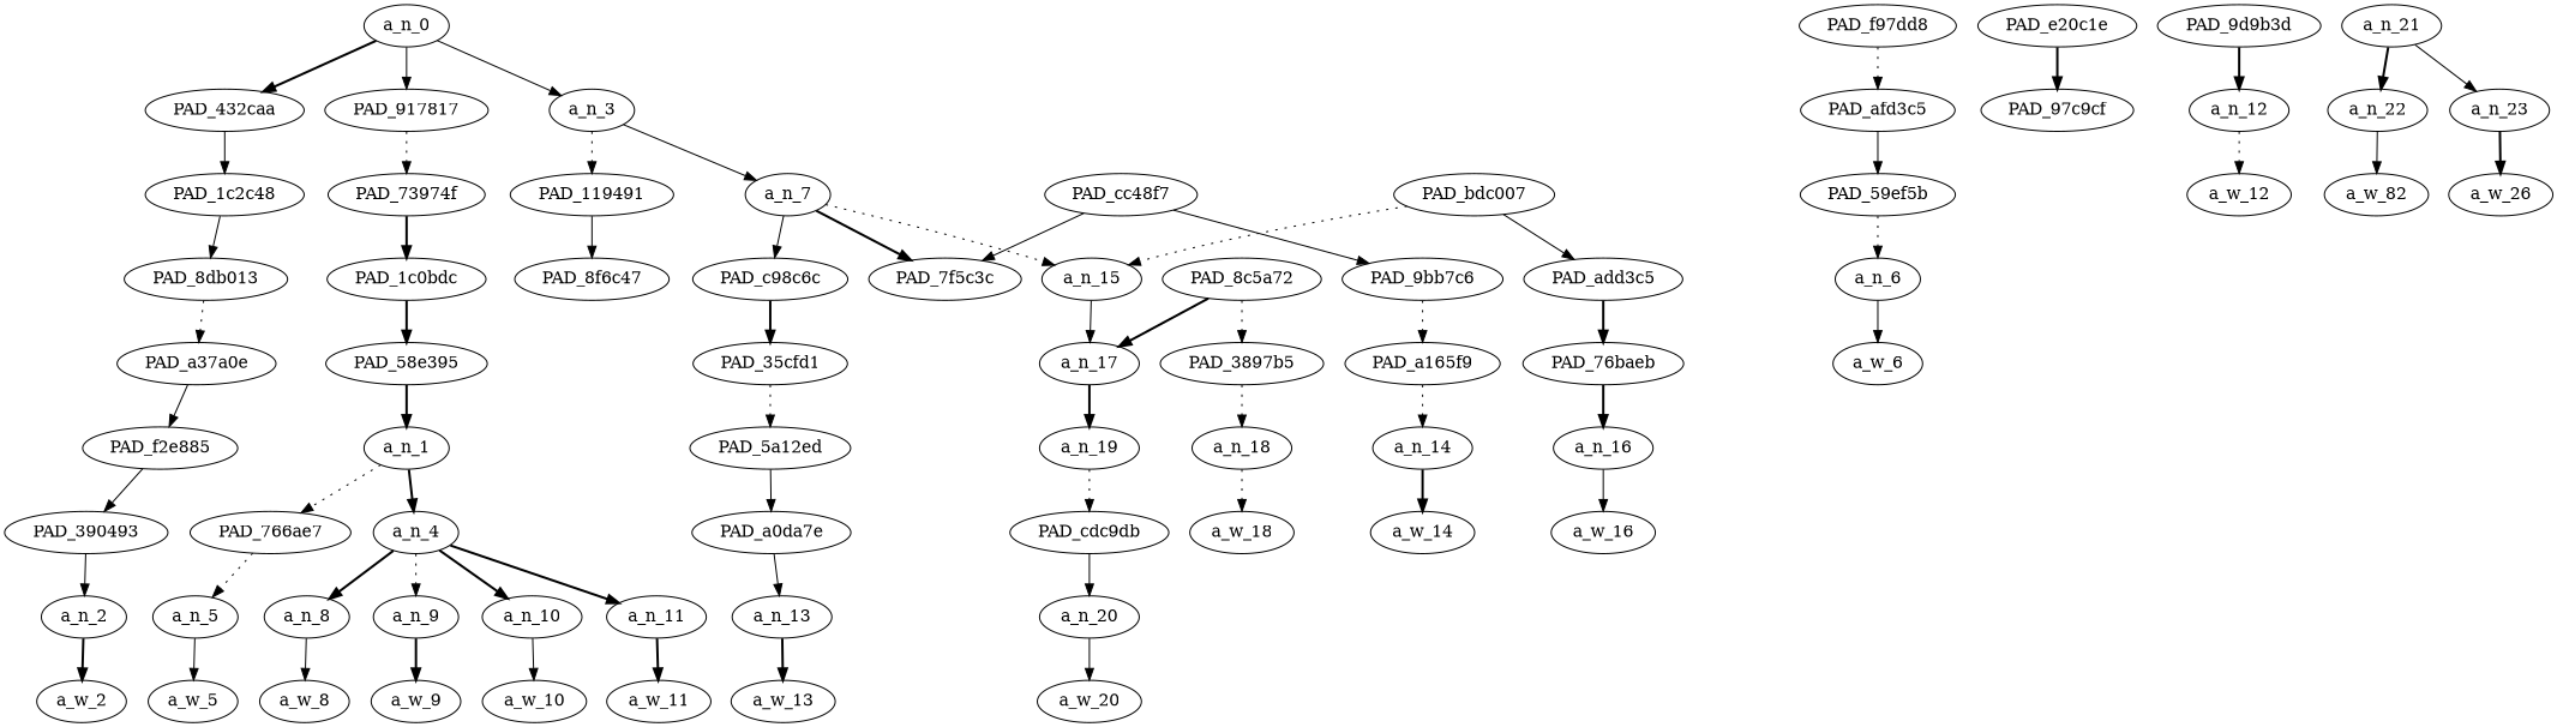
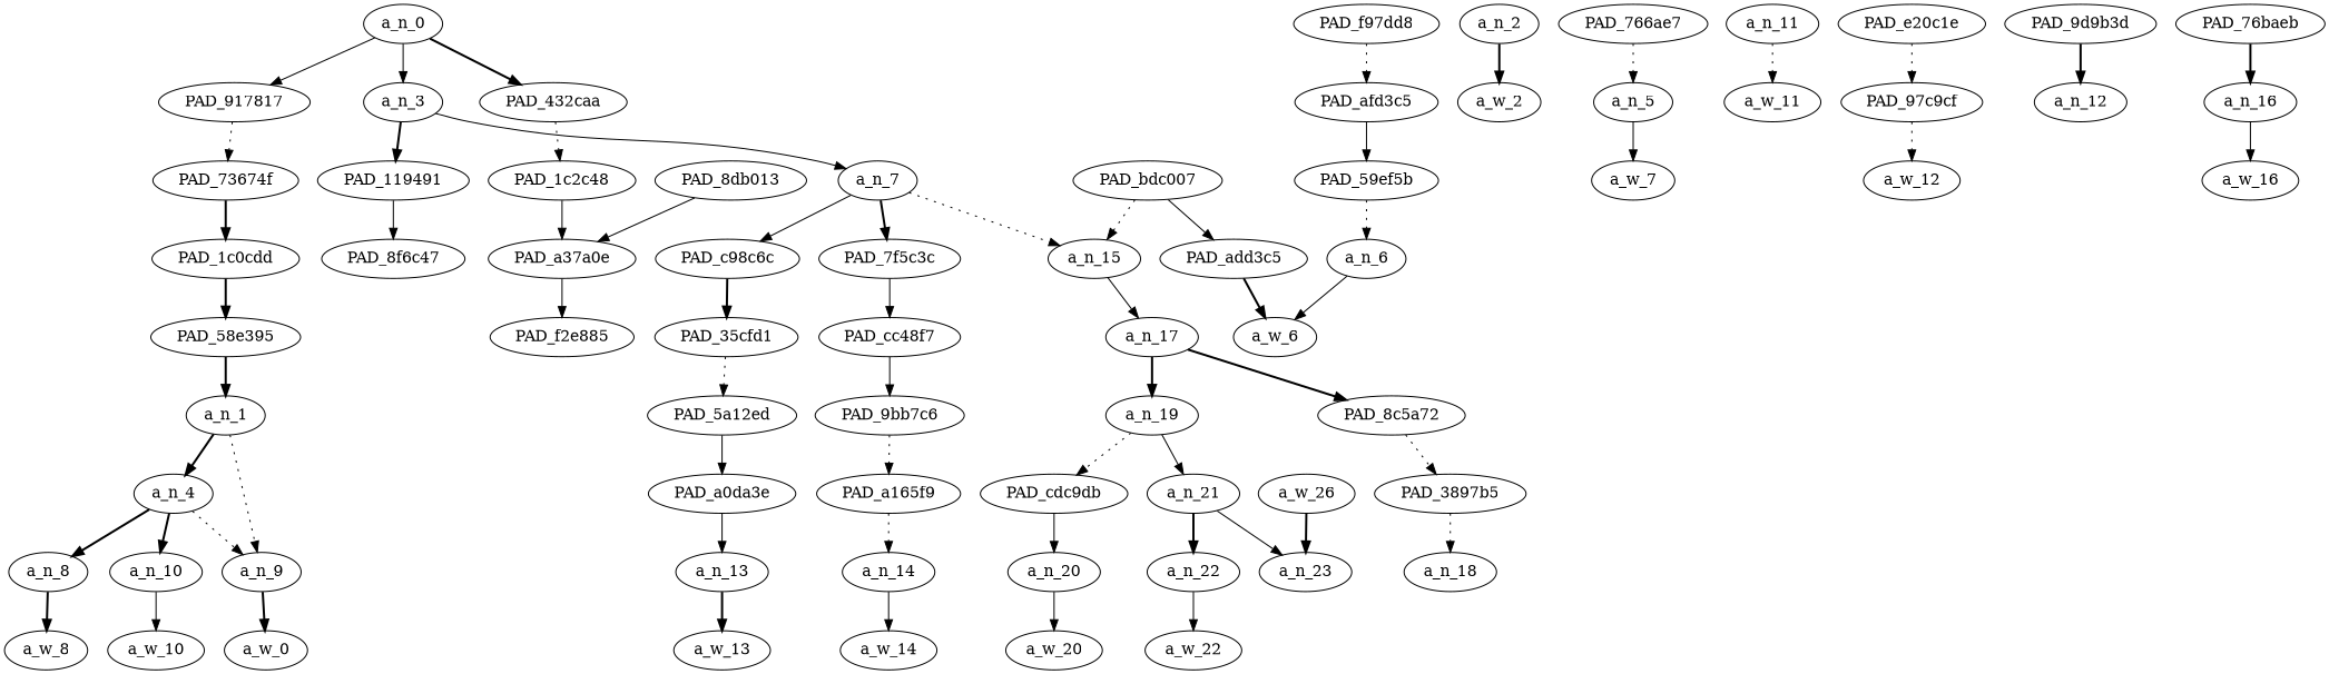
  strict digraph {
    node [div_dir=1 index=0 level=1 text_span="[5]" value=0.03324283]
    edge [style=solid]
    a_n_0 [level=8 text_span="[0, 1, 2, 3, 4, 5, 6, 7, 8, 9, 10, 11, 12, 13, 14]" value=1.00000001]
    PAD_432caa [div_dir=-1 index=1 level=7]
    PAD_917817 [level=7 text_span="[0, 1, 2, 3, 4]" value=0.56632475]
    a_n_3 [index=2 level=7 text_span="[6, 7, 8, 9, 10, 11, 12, 13, 14]" value=0.40019341]
    PAD_1c2c48 [div_dir=-1 index=1 level=6]
-   PAD_73974f [level=6 text_span="[0, 1, 2, 3, 4]" value=0.56632475]
+   PAD_73974f [level=6 text_span="[0, 1, 2, 3, 4]" value=0.56632475 label=PAD_73674f]
    PAD_119491 [index=2 level=6 text_span="[6]" value=0.03899528]
    a_n_7 [index=3 level=6 text_span="[7, 8, 9, 10, 11, 12, 13, 14]" value=0.36114773]
    PAD_8db013 [div_dir=-1 index=1 level=5]
-   PAD_1c0cdd [level=5 text_span="[0, 1, 2, 3, 4]" value=0.56632475 label=PAD_1c0bdc]
+   PAD_1c0cdd [level=5 text_span="[0, 1, 2, 3, 4]" value=0.56632475]
    PAD_8f6c47 [index=2 level=5 text_span="[6]" value=0.03899528]
    PAD_c98c6c [index=4 level=5 text_span="[8]" value=0.03394609]
    PAD_7f5c3c [index=5 level=5 text_span="[9]" value=0.05207604]
    a_n_15 [div_dir=-1 index=6 level=5 text_span="[10, 11, 12, 13, 14]" value=0.21075164]
    PAD_a37a0e [div_dir=-1 index=1 level=4]
    PAD_f2e885 [div_dir=-1 index=1 level=3]
-   PAD_390493 [div_dir=-1 index=2 level=2]
    a_n_2 [div_dir=-1 index=5]
    a_w_2 [div_dir=0 index=5 level=0 value=still]
    PAD_58e395 [level=4 text_span="[0, 1, 2, 3, 4]" value=0.56632475]
    a_n_1 [level=3 text_span="[0, 1, 2, 3, 4]" value=0.56632475]
    PAD_766ae7 [index=1 level=2 text_span="[4]" value=0.06675797]
    a_n_4 [level=2 text_span="[0, 1, 2, 3]" value=0.49903326]
    a_n_5 [index=4 text_span="[4]" value=0.06675797]
    a_n_8 [div_dir=-1 text_span="[0]" value=0.05213635]
    a_n_9 [index=1 text_span="[1]" value=0.10005127]
    a_n_10 [index=2 text_span="[2]" value=0.21752095]
    a_n_11 [div_dir=-1 index=3 text_span="[3]" value=0.12866756]
-   a_w_5 [div_dir=0 index=4 level=0 text_span="[4]" value=men]
+   a_w_5 [div_dir=0 index=4 level=0 text_span="[4]" value=men label=a_w_7]
    a_w_8 [div_dir=0 level=0 text_span="[0]" value="<user>"]
-   a_w_9 [div_dir=0 index=1 level=0 text_span="[1]" value="<user>1"]
+   a_w_9 [div_dir=0 index=1 level=0 text_span="[1]" value="<user>1" label=a_w_0]
    a_w_10 [div_dir=0 index=2 level=0 text_span="[2]" value="<user>2"]
    a_w_11 [div_dir=0 index=3 level=0 text_span="[3]" value="<user>3"]
    PAD_35cfd1 [index=4 level=4 text_span="[8]" value=0.03394609]
    PAD_cc48f7 [index=5 level=4 text_span="[9]" value=0.05207604]
    a_n_17 [div_dir=-1 index=7 level=4 text_span="[11, 12, 13, 14]" value=0.18169888]
    PAD_f97dd8 [index=2 level=4 text_span="[6]" value=0.03899528]
    PAD_afd3c5 [index=2 level=3 text_span="[6]" value=0.03899528]
    PAD_59ef5b [index=3 level=2 text_span="[6]" value=0.03899528]
    a_n_6 [index=6 text_span="[6]" value=0.03899528]
    a_w_6 [div_dir=0 index=6 level=0 text_span="[6]" value=get]
    PAD_e20c1e [div_dir=-1 index=3 level=4 text_span="[7]" value=0.06436110]
    PAD_97c9cf [div_dir=-1 index=3 level=3 text_span="[7]" value=0.06436110]
    PAD_5a12ed [index=4 level=3 text_span="[8]" value=0.03394609]
    PAD_9bb7c6 [index=5 level=3 text_span="[9]" value=0.05207604]
    PAD_bdc007 [index=6 level=4 text_span="[10]" value=0.02894543]
    PAD_add3c5 [index=6 level=3 text_span="[10]" value=0.02894543]
    PAD_8c5a72 [index=7 level=3 text_span="[11]" value=0.03253958]
    a_n_19 [div_dir=-1 index=8 level=3 text_span="[12, 13, 14]" value=0.14896564]
    PAD_9d9b3d [div_dir=-1 index=4 level=2 text_span="[7]" value=0.06436110]
    a_n_12 [div_dir=-1 index=7 text_span="[7]" value=0.06436110]
    a_w_12 [div_dir=0 index=7 level=0 text_span="[7]" value=raped]
-   PAD_a0da7e [index=5 level=2 text_span="[8]" value=0.03394609]
+   PAD_a0da7e [index=5 level=2 text_span="[8]" value=0.03394609 label=PAD_a0da3e]
    a_n_13 [index=8 text_span="[8]" value=0.03394609]
    a_w_13 [div_dir=0 index=8 level=0 text_span="[8]" value=and]
    PAD_a165f9 [index=6 level=2 text_span="[9]" value=0.05207604]
    a_n_14 [index=9 text_span="[9]" value=0.05207604]
    a_w_14 [div_dir=0 index=9 level=0 text_span="[9]" value=assaulted]
    PAD_76baeb [index=7 level=2 text_span="[10]" value=0.02894543]
    PAD_3897b5 [index=8 level=2 text_span="[11]" value=0.03253958]
    PAD_cdc9db [index=9 level=2 text_span="[12]" value=0.03084059]
    a_n_21 [div_dir=-1 index=10 level=2 text_span="[13, 14]" value=0.11781145]
    a_n_16 [index=10 text_span="[10]" value=0.02894543]
    a_w_16 [div_dir=0 index=10 level=0 text_span="[10]" value=so]
    a_n_18 [index=11 text_span="[11]" value=0.03253958]
    a_n_20 [index=12 text_span="[12]" value=0.03084059]
    a_n_22 [index=13 text_span="[13]" value=0.03780607]
    a_n_23 [div_dir=-1 index=14 text_span="[14]" value=0.07957566]
-   a_w_18 [div_dir=0 index=11 level=0 text_span="[11]" value=this]
    a_w_20 [div_dir=0 index=12 level=0 text_span="[12]" value=is]
-   a_w_22 [div_dir=0 index=13 level=0 text_span="[13]" value=just label=a_w_82]
+   a_w_22 [div_dir=0 index=13 level=0 text_span="[13]" value=just]
    n72 [div_dir=0 index=14 label=a_w_26 level=0 text_span="[14]" value=stupid]
    a_n_0 -> PAD_432caa [style=bold]
    a_n_0 -> PAD_917817
    a_n_0 -> a_n_3
-   PAD_432caa -> PAD_1c2c48
+   PAD_432caa -> PAD_1c2c48 [style=dotted]
    PAD_917817 -> PAD_73974f [style=dotted]
-   a_n_3 -> PAD_119491 [style=dotted]
+   a_n_3 -> PAD_119491 [style=bold]
    a_n_3 -> a_n_7
-   PAD_1c2c48 -> PAD_8db013
+   PAD_1c2c48 -> PAD_a37a0e
    PAD_73974f -> PAD_1c0cdd [style=bold]
    PAD_119491 -> PAD_8f6c47
    a_n_7 -> PAD_c98c6c
    a_n_7 -> PAD_7f5c3c [style=bold]
    a_n_7 -> a_n_15 [style=dotted]
-   PAD_8db013 -> PAD_a37a0e [style=dotted]
+   PAD_8db013 -> PAD_a37a0e
    PAD_1c0cdd -> PAD_58e395 [style=bold]
    PAD_c98c6c -> PAD_35cfd1 [style=bold]
-   PAD_cc48f7 -> PAD_7f5c3c
+   PAD_7f5c3c -> PAD_cc48f7
    a_n_15 -> a_n_17
    PAD_a37a0e -> PAD_f2e885
-   PAD_f2e885 -> PAD_390493
-   PAD_390493 -> a_n_2
    a_n_2 -> a_w_2 [style=bold]
    PAD_58e395 -> a_n_1 [style=bold]
-   a_n_1 -> PAD_766ae7 [style=dotted]
+   a_n_1 -> a_n_9 [style=dotted]
    a_n_1 -> a_n_4 [style=bold]
    PAD_766ae7 -> a_n_5 [style=dotted]
    a_n_4 -> a_n_8 [style=bold]
    a_n_4 -> a_n_9 [style=dotted]
    a_n_4 -> a_n_10 [style=bold]
-   a_n_4 -> a_n_11 [style=bold]
    a_n_5 -> a_w_5
-   a_n_8 -> a_w_8
+   a_n_8 -> a_w_8 [style=bold]
    a_n_9 -> a_w_9 [style=bold]
    a_n_10 -> a_w_10
-   a_n_11 -> a_w_11 [style=bold]
+   a_n_11 -> a_w_11 [style=dotted]
    PAD_35cfd1 -> PAD_5a12ed [style=dotted]
    PAD_cc48f7 -> PAD_9bb7c6
-   PAD_8c5a72 -> a_n_17 [style=bold]
+   a_n_17 -> PAD_8c5a72 [style=bold]
    a_n_17 -> a_n_19 [style=bold]
    PAD_f97dd8 -> PAD_afd3c5 [style=dotted]
    PAD_afd3c5 -> PAD_59ef5b
    PAD_59ef5b -> a_n_6 [style=dotted]
    a_n_6 -> a_w_6
-   PAD_e20c1e -> PAD_97c9cf [style=bold]
+   PAD_e20c1e -> PAD_97c9cf [style=dotted]
    PAD_5a12ed -> PAD_a0da7e
    PAD_9bb7c6 -> PAD_a165f9 [style=dotted]
    PAD_bdc007 -> a_n_15 [style=dotted]
    PAD_bdc007 -> PAD_add3c5
-   PAD_add3c5 -> PAD_76baeb [style=bold]
+   PAD_add3c5 -> a_w_6 [style=bold]
    PAD_8c5a72 -> PAD_3897b5 [style=dotted]
    a_n_19 -> PAD_cdc9db [style=dotted]
+   a_n_19 -> a_n_21
    PAD_9d9b3d -> a_n_12 [style=bold]
-   a_n_12 -> a_w_12 [style=dotted]
+   PAD_97c9cf -> a_w_12 [style=dotted]
    PAD_a0da7e -> a_n_13
    a_n_13 -> a_w_13 [style=bold]
    PAD_a165f9 -> a_n_14 [style=dotted]
-   a_n_14 -> a_w_14 [style=bold]
+   a_n_14 -> a_w_14
    PAD_76baeb -> a_n_16 [style=bold]
    PAD_3897b5 -> a_n_18 [style=dotted]
    PAD_cdc9db -> a_n_20
    a_n_21 -> a_n_22 [style=bold]
    a_n_21 -> a_n_23
    a_n_16 -> a_w_16
-   a_n_18 -> a_w_18 [style=dotted]
    a_n_20 -> a_w_20
    a_n_22 -> a_w_22
-   a_n_23 -> n72 [style=bold]
+   n72 -> a_n_23 [style=bold]
  }
